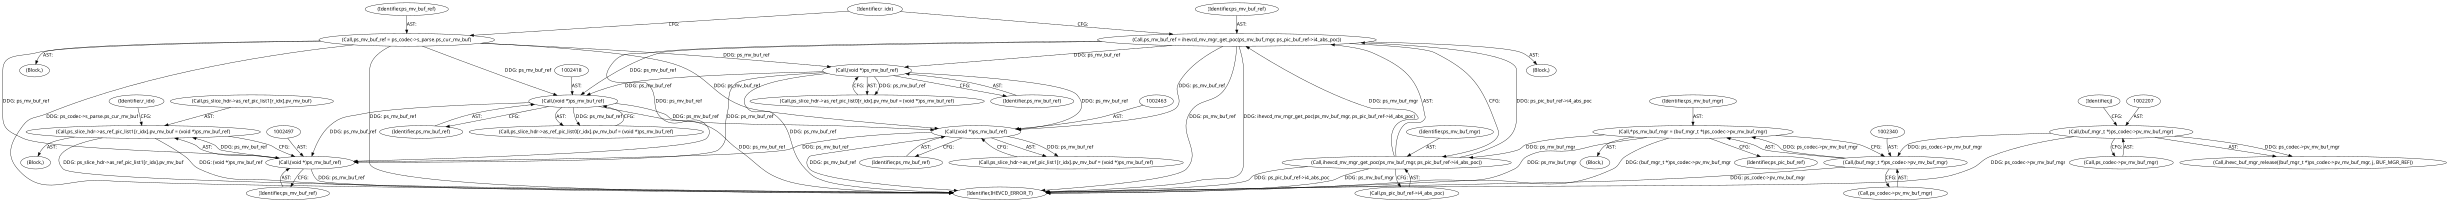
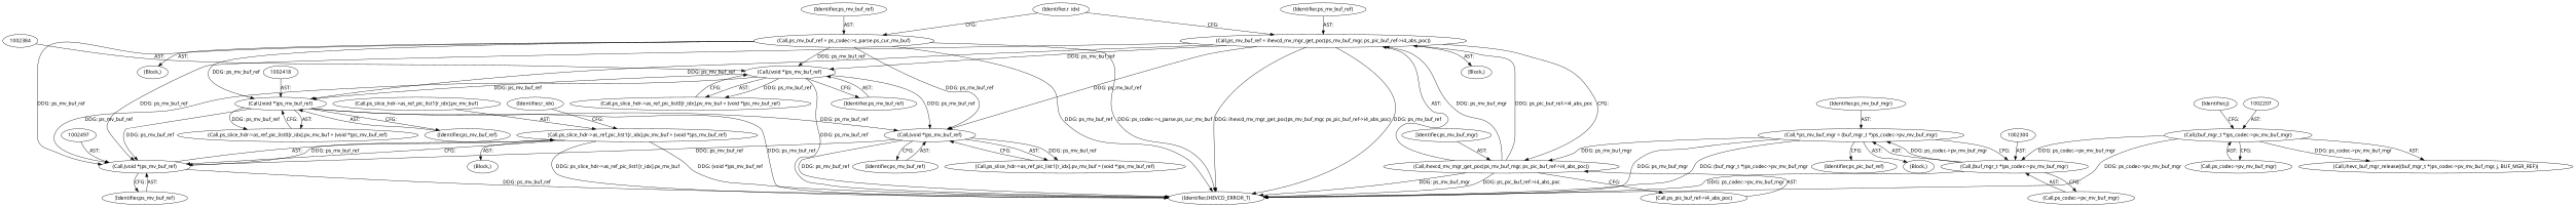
  digraph {
    fontname="Noto Sans"
    node [fontname="Noto Sans"]
    edge [fontname="Noto Sans"]
    n1 [label="(Call,ps_slice_hdr->as_ref_pic_list1[r_idx].pv_mv_buf = (void *)ps_mv_buf_ref)"]
    n2 [label="(Call,(void *)ps_mv_buf_ref)"]
    n3 [label="(Block,)"]
    n4 [label="(Identifier,IHEVCD_ERROR_T)"]
    n5 [label="(Identifier,ps_mv_buf_ref)"]
    n6 [label="(Call,(void *)ps_mv_buf_ref)"]
    n7 [label="(Identifier,ps_mv_buf_ref)"]
    n8 [label="(Call,ps_slice_hdr->as_ref_pic_list1[r_idx].pv_mv_buf = (void *)ps_mv_buf_ref)"]
    n9 [label="(Call,ps_mv_buf_ref = ps_codec->s_parse.ps_cur_mv_buf)"]
    n10 [label="(Call,(void *)ps_mv_buf_ref)"]
    n11 [label="(Call,(void *)ps_mv_buf_ref)"]
    n12 [label="(Block,)"]
    n13 [label="(Call,ps_slice_hdr->as_ref_pic_list0[r_idx].pv_mv_buf = (void *)ps_mv_buf_ref)"]
    n14 [label="(Identifier,ps_mv_buf_ref)"]
    n15 [label="(Call,ps_slice_hdr->as_ref_pic_list0[r_idx].pv_mv_buf = (void *)ps_mv_buf_ref)"]
    n16 [label="(Identifier,ps_mv_buf_ref)"]
    n17 [label="(Call,ps_mv_buf_ref = ihevcd_mv_mgr_get_poc(ps_mv_buf_mgr, ps_pic_buf_ref->i4_abs_poc))"]
    n18 [label="(Call,ihevcd_mv_mgr_get_poc(ps_mv_buf_mgr, ps_pic_buf_ref->i4_abs_poc))"]
    n19 [label="(Block,)"]
    n20 [label="(Call,ps_pic_buf_ref->i4_abs_poc)"]
    n21 [label="(Call,*ps_mv_buf_mgr = (buf_mgr_t *)ps_codec->pv_mv_buf_mgr)"]
    n22 [label="(Call,(buf_mgr_t *)ps_codec->pv_mv_buf_mgr)"]
    n23 [label="(Block,)"]
    n24 [label="(Identifier,ps_pic_buf_ref)"]
    n25 [label="(Call,ps_codec->pv_mv_buf_mgr)"]
    n26 [label="(Call,(buf_mgr_t *)ps_codec->pv_mv_buf_mgr)"]
    n27 [label="(Call,ps_codec->pv_mv_buf_mgr)"]
    n28 [label="(Call,ihevc_buf_mgr_release((buf_mgr_t *)ps_codec->pv_mv_buf_mgr, j, BUF_MGR_REF))"]
    n29 [label="(Identifier,ps_mv_buf_ref)"]
    n30 [label="(Identifier,r_idx)"]
    n31 [label="(Identifier,ps_mv_buf_ref)"]
    n32 [label="(Identifier,ps_mv_buf_mgr)"]
    n33 [label="(Identifier,ps_mv_buf_mgr)"]
    n34 [label="(Identifier,j)"]
    n35 [label="(Identifier,r_idx)"]
    n36 [label="(Call,ps_slice_hdr->as_ref_pic_list1[r_idx].pv_mv_buf)"]
    1002497
-   1002463
    1002418
-   1002300 [label=1002340]
+   1002300
    1002207
+   1002384
    n1 -> n2 [label="CFG: "]
    n1 -> n3 [label="AST: "]
    n1 -> n4 [label="DDG: (void *)ps_mv_buf_ref"]
    n1 -> n4 [label="DDG: ps_slice_hdr->as_ref_pic_list1[r_idx].pv_mv_buf"]
    n2 -> n1 [label="AST: "]
    n2 -> n1 [label="DDG: ps_mv_buf_ref"]
    n2 -> n4 [label="DDG: ps_mv_buf_ref"]
    n2 -> n5 [label="CFG: "]
    n5 -> n2 [label="AST: "]
    n6 -> n2 [label="DDG: ps_mv_buf_ref"]
    n6 -> n4 [label="DDG: ps_mv_buf_ref"]
    n6 -> n7 [label="CFG: "]
    n6 -> n8 [label="AST: "]
    n6 -> n8 [label="DDG: ps_mv_buf_ref"]
    n7 -> n6 [label="AST: "]
    n8 -> n6 [label="CFG: "]
    n9 -> n2 [label="DDG: ps_mv_buf_ref"]
    n9 -> n4 [label="DDG: ps_codec->s_parse.ps_cur_mv_buf"]
    n9 -> n4 [label="DDG: ps_mv_buf_ref"]
    n9 -> n6 [label="DDG: ps_mv_buf_ref"]
    n9 -> n10 [label="DDG: ps_mv_buf_ref"]
    n9 -> n11 [label="DDG: ps_mv_buf_ref"]
    n9 -> n12 [label="AST: "]
    n10 -> n2 [label="DDG: ps_mv_buf_ref"]
    n10 -> n4 [label="DDG: ps_mv_buf_ref"]
    n10 -> n6 [label="DDG: ps_mv_buf_ref"]
    n10 -> n13 [label="AST: "]
    n10 -> n13 [label="DDG: ps_mv_buf_ref"]
    n10 -> n14 [label="CFG: "]
    n11 -> n2 [label="DDG: ps_mv_buf_ref"]
    n11 -> n4 [label="DDG: ps_mv_buf_ref"]
    n11 -> n6 [label="DDG: ps_mv_buf_ref"]
    n11 -> n10 [label="DDG: ps_mv_buf_ref"]
    n11 -> n15 [label="AST: "]
    n11 -> n15 [label="DDG: ps_mv_buf_ref"]
    n11 -> n16 [label="CFG: "]
    n13 -> n10 [label="CFG: "]
    n14 -> n10 [label="AST: "]
    n15 -> n11 [label="CFG: "]
    n16 -> n11 [label="AST: "]
    n17 -> n2 [label="DDG: ps_mv_buf_ref"]
    n17 -> n4 [label="DDG: ihevcd_mv_mgr_get_poc(ps_mv_buf_mgr, ps_pic_buf_ref->i4_abs_poc)"]
    n17 -> n4 [label="DDG: ps_mv_buf_ref"]
    n17 -> n6 [label="DDG: ps_mv_buf_ref"]
    n17 -> n10 [label="DDG: ps_mv_buf_ref"]
    n17 -> n11 [label="DDG: ps_mv_buf_ref"]
    n17 -> n18 [label="CFG: "]
    n17 -> n19 [label="AST: "]
    n18 -> n4 [label="DDG: ps_mv_buf_mgr"]
    n18 -> n4 [label="DDG: ps_pic_buf_ref->i4_abs_poc"]
    n18 -> n17 [label="AST: "]
    n18 -> n17 [label="DDG: ps_mv_buf_mgr"]
    n18 -> n17 [label="DDG: ps_pic_buf_ref->i4_abs_poc"]
    n18 -> n20 [label="CFG: "]
    n20 -> n18 [label="AST: "]
    n21 -> n4 [label="DDG: ps_mv_buf_mgr"]
    n21 -> n4 [label="DDG: (buf_mgr_t *)ps_codec->pv_mv_buf_mgr"]
    n21 -> n18 [label="DDG: ps_mv_buf_mgr"]
    n21 -> n22 [label="CFG: "]
    n21 -> n23 [label="AST: "]
    n21 -> n24 [label="CFG: "]
    n22 -> n4 [label="DDG: ps_codec->pv_mv_buf_mgr"]
    n22 -> n21 [label="AST: "]
    n22 -> n21 [label="DDG: ps_codec->pv_mv_buf_mgr"]
    n22 -> n25 [label="CFG: "]
    n25 -> n22 [label="AST: "]
    n26 -> n4 [label="DDG: ps_codec->pv_mv_buf_mgr"]
    n26 -> n22 [label="DDG: ps_codec->pv_mv_buf_mgr"]
    n26 -> n27 [label="CFG: "]
    n26 -> n28 [label="AST: "]
    n26 -> n28 [label="DDG: ps_codec->pv_mv_buf_mgr"]
    n27 -> n26 [label="AST: "]
    n29 -> n17 [label="AST: "]
    n30 -> n1 [label="CFG: "]
    n31 -> n9 [label="AST: "]
    n32 -> n21 [label="AST: "]
    n33 -> n18 [label="AST: "]
    n34 -> n26 [label="CFG: "]
    n35 -> n9 [label="CFG: "]
    n35 -> n17 [label="CFG: "]
    n36 -> n1 [label="AST: "]
    1002497 -> n2 [label="AST: "]
-   1002463 -> n6 [label="AST: "]
    1002418 -> n10 [label="AST: "]
    1002300 -> n22 [label="AST: "]
    1002207 -> n26 [label="AST: "]
+   1002384 -> n11 [label="AST: "]
  }
